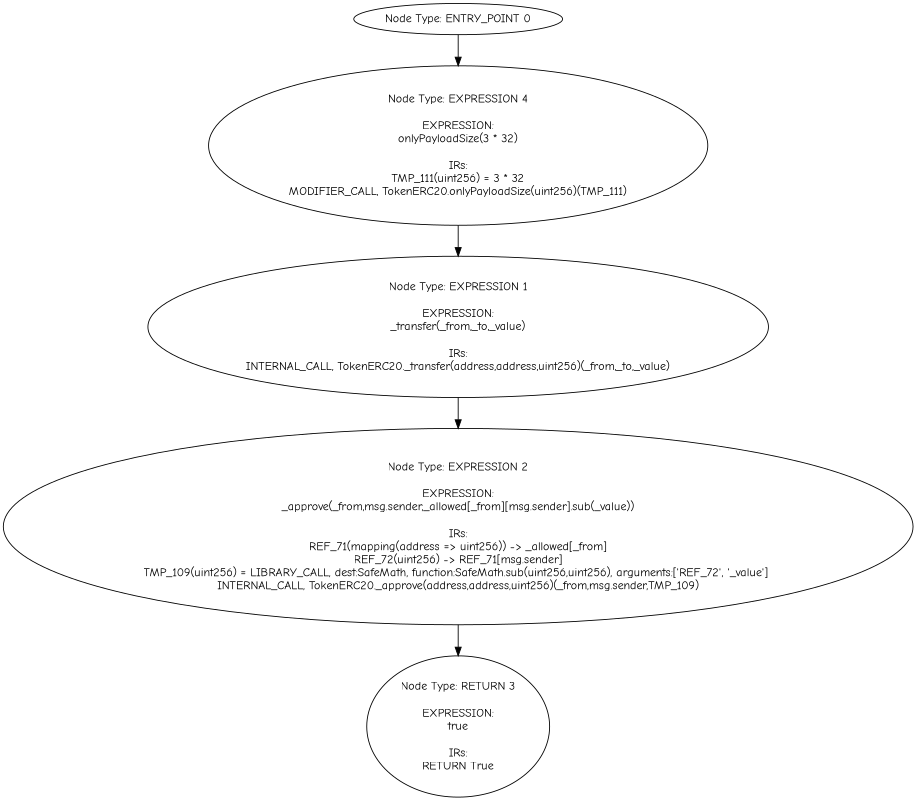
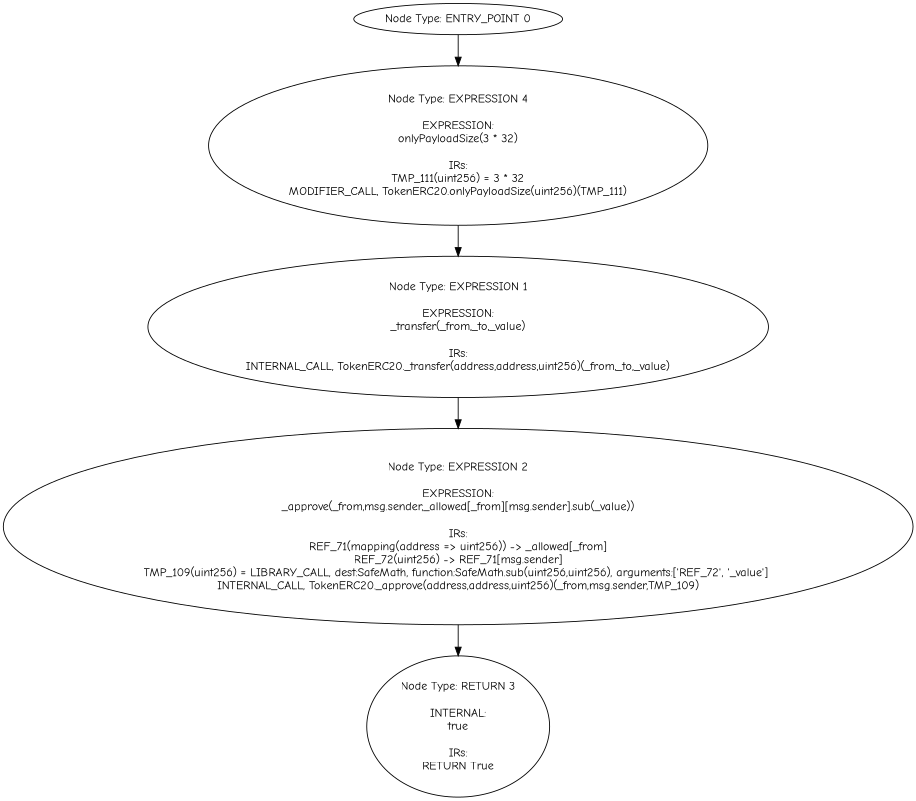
  digraph {
    fontname="Comic Neue"
    node [fontname="Comic Neue"]
    edge [fontname="Comic Neue"]
    n1 [label="Node Type: ENTRY_POINT 0\n"]
    n2 [label="Node Type: EXPRESSION 4\n\nEXPRESSION:\nonlyPayloadSize(3 * 32)\n\nIRs:\nTMP_111(uint256) = 3 * 32\nMODIFIER_CALL, TokenERC20.onlyPayloadSize(uint256)(TMP_111)"]
    n3 [label="Node Type: EXPRESSION 1\n\nEXPRESSION:\n_transfer(_from,_to,_value)\n\nIRs:\nINTERNAL_CALL, TokenERC20._transfer(address,address,uint256)(_from,_to,_value)"]
    n4 [label="Node Type: EXPRESSION 2\n\nEXPRESSION:\n_approve(_from,msg.sender,_allowed[_from][msg.sender].sub(_value))\n\nIRs:\nREF_71(mapping(address => uint256)) -> _allowed[_from]\nREF_72(uint256) -> REF_71[msg.sender]\nTMP_109(uint256) = LIBRARY_CALL, dest:SafeMath, function:SafeMath.sub(uint256,uint256), arguments:['REF_72', '_value'] \nINTERNAL_CALL, TokenERC20._approve(address,address,uint256)(_from,msg.sender,TMP_109)"]
-   n5 [label="Node Type: RETURN 3\n\nEXPRESSION:\ntrue\n\nIRs:\nRETURN True"]
+   n5 [label="Node Type: RETURN 3\n\nINTERNAL:\ntrue\n\nIRs:\nRETURN True"]
    n1 -> n2
    n2 -> n3
    n3 -> n4
    n4 -> n5
  }
